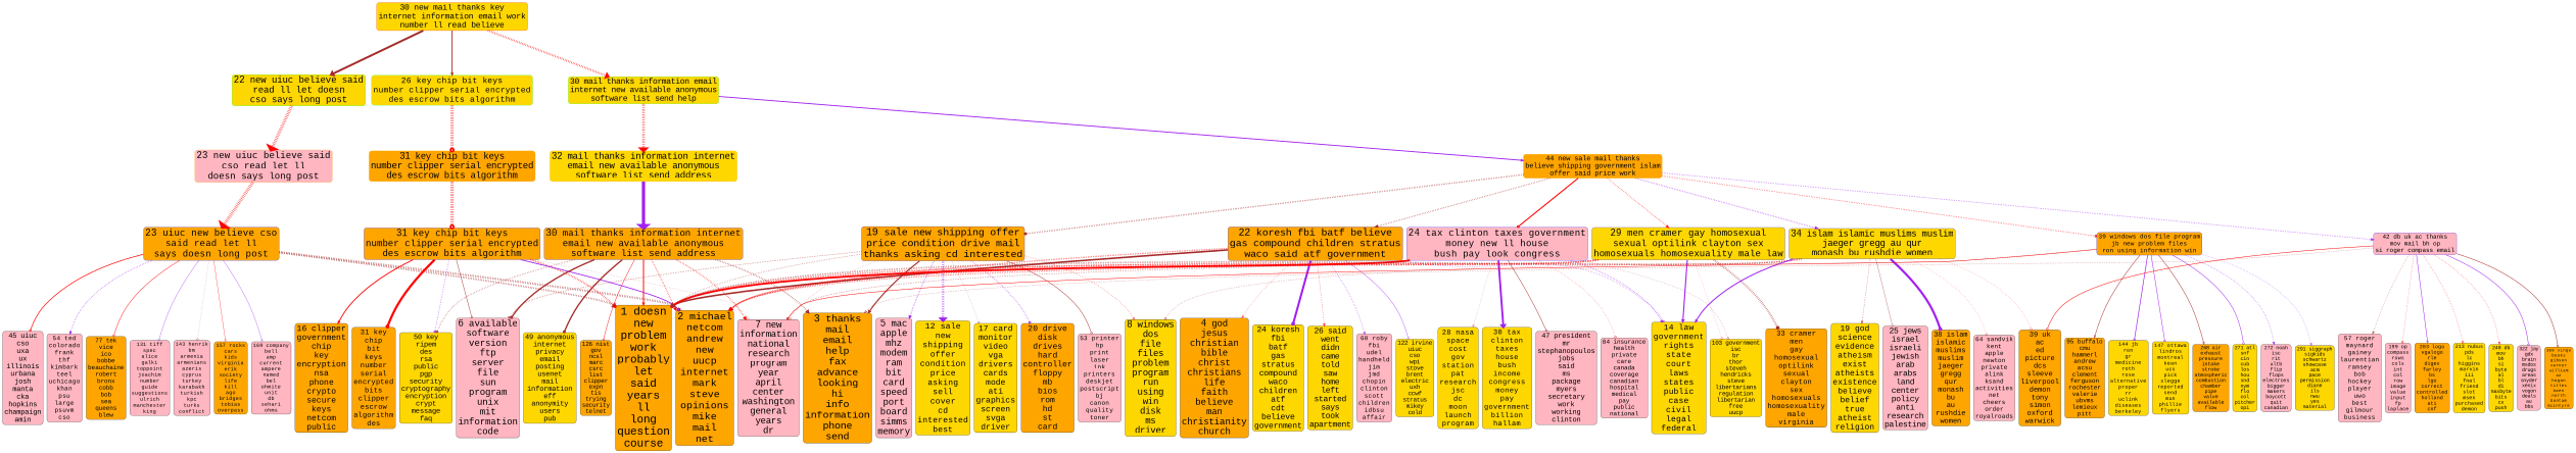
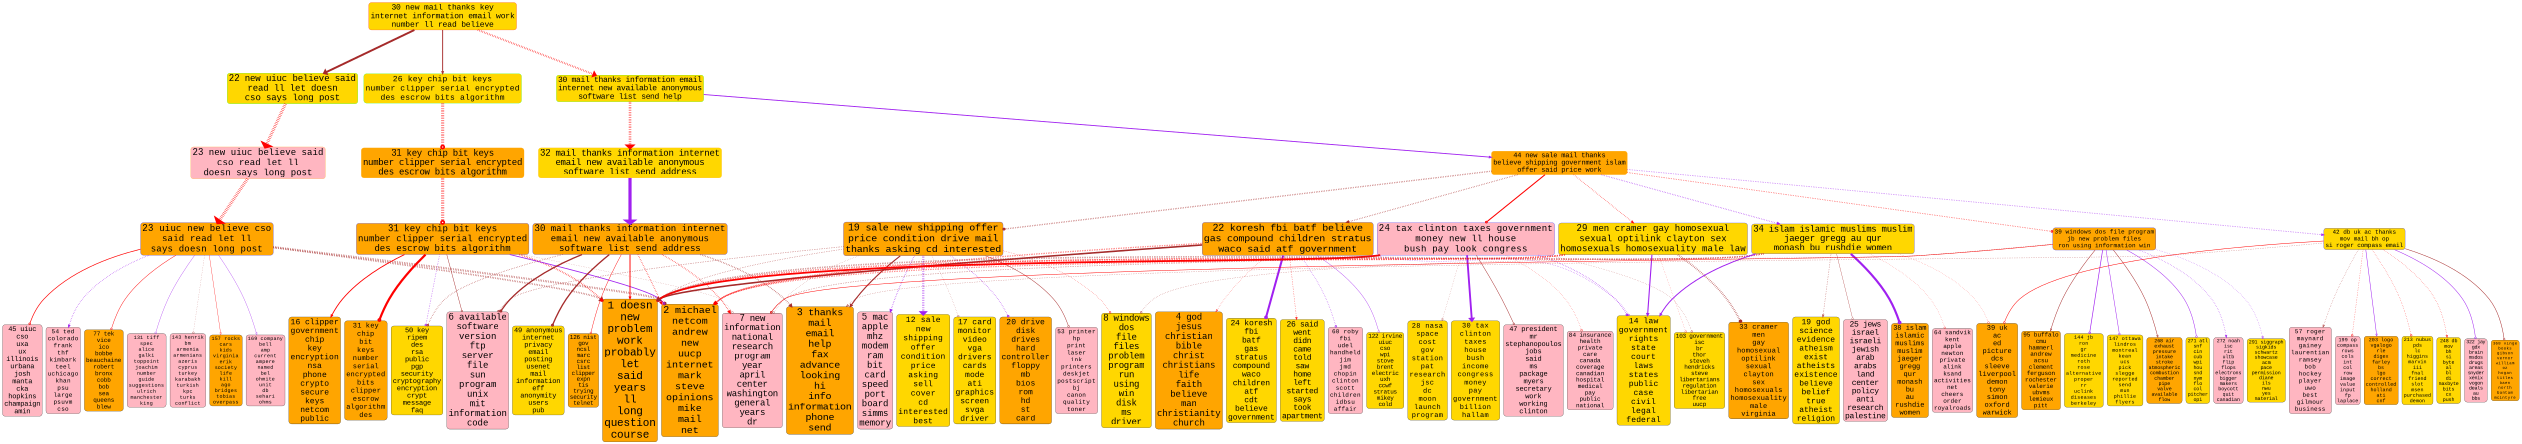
  digraph {
    fontname="Liberation Mono"
    ranksep=2.8
    node [color=black fillcolor=gold fontname="Liberation Mono" rank=3 shape=box style="rounded,filled"]
    edge [arrowhead=odot color=red dir=forward fontname="Liberation Mono" penwidth=2.2803 style=dotted]
    n1 [fillcolor=orange fontsize=50 label="1 doesn\nnew\nproblem\nwork\nprobably\nlet\nsaid\nyears\nll\nlong\nquestion\ncourse"]
    n2 [fillcolor=orange fontsize=46.1741 label="2 michael\nnetcom\nandrew\nnew\nuucp\ninternet\nmark\nsteve\nopinions\nmike\nmail\nnet"]
    n3 [fillcolor=lightpink fontsize=31.532 label="45 uiuc\ncso\nuxa\nux\nillinois\nurbana\njosh\nmanta\ncka\nhopkins\nchampaign\namin"]
    n4 [fillcolor=lightpink fontsize=29.7916 label="54 ted\ncolorado\nfrank\nthf\nkimbark\nteel\nuchicago\nkhan\npsu\nlarge\npsuvm\ncso"]
    n5 [fillcolor=orange fontsize=27.9694 label="77 tek\nvice\nico\nbobbe\nbeauchaine\nrobert\nbronx\ncobb\nbob\nsea\nqueens\nblew"]
    n6 [fillcolor=lightpink fontsize=25.559 label="131 tiff\nspec\nalice\ngalki\ntoppoint\njoachim\nnumber\nguide\nsuggestions\nulrich\nmanchester\nking"]
    n7 [fillcolor=lightpink fontsize=25.1701 label="143 henrik\nbm\narmenia\narmenians\nazeris\ncyprus\nturkey\nkarabakh\nturkish\nkpc\nturks\nconflict"]
    n8 [fillcolor=orange fontsize=24.7109 label="157 rocks\ncars\nkids\nvirginia\nerik\nsociety\nlife\nkill\nago\nbridges\ntobias\noverpass"]
    n9 [fillcolor=lightpink fontsize=24.4399 label="169 company\nbell\namp\ncurrent\nampere\nnamed\nbel\nohmite\nunit\ndb\nsehari\nohms"]
    n10 [fillcolor=lightpink fontsize=40.6629 label="6 available\nsoftware\nversion\nftp\nserver\nfile\nsun\nprogram\nunix\nmit\ninformation\ncode"]
    n11 [fillcolor=lightpink fontsize=40.4508 label="7 new\ninformation\nnational\nresearch\nprogram\nyear\napril\ncenter\nwashington\ngeneral\nyears\ndr"]
    n12 [fillcolor=orange fontsize=37.569 label="16 clipper\ngovernment\nchip\nkey\nencryption\nnsa\nphone\ncrypto\nsecure\nkeys\nnetcom\npublic"]
    n13 [fillcolor=orange fontsize=34.189 label="31 key\nchip\nbit\nkeys\nnumber\nserial\nencrypted\nbits\nclipper\nescrow\nalgorithm\ndes"]
    n14 [fontsize=31.0213 label="50 key\nripem\ndes\nrsa\npublic\npgp\nsecurity\ncryptography\nencryption\ncrypt\nmessage\nfaq"]
    n15 [fillcolor=orange fontsize=44.9965 label="3 thanks\nmail\nemail\nhelp\nfax\nadvance\nlooking\nhi\ninfo\ninformation\nphone\nsend"]
    n16 [fontsize=31.135 label="49 anonymous\ninternet\nprivacy\nemail\nposting\nusenet\nmail\ninformation\neff\nanonymity\nusers\npub"]
    n17 [fillcolor=orange fontsize=25.8392 label="126 nist\ngov\nncsl\nmarc\ncsrc\nlist\nclipper\nexpn\ntis\ntrying\nsecurity\ntelnet"]
    n18 [fillcolor=lightpink fontsize=40.7526 label="5 mac\napple\nmhz\nmodem\nram\nbit\ncard\nspeed\nport\nboard\nsimms\nmemory"]
    n19 [fontsize=40.1499 label="8 windows\ndos\nfile\nfiles\nproblem\nprogram\nrun\nusing\nwin\ndisk\nms\ndriver"]
    n20 [fontsize=39.1159 label="12 sale\nnew\nshipping\noffer\ncondition\nprice\nasking\nsell\ncover\ncd\ninterested\nbest"]
    n21 [fontsize=37.5683 label="17 card\nmonitor\nvideo\nvga\ndrivers\ncards\nmode\nati\ngraphics\nscreen\nsvga\ndriver"]
    n22 [fillcolor=orange fontsize=36.8942 label="20 drive\ndisk\ndrives\nhard\ncontroller\nfloppy\nmb\nbios\nrom\nhd\nst\ncard"]
    n23 [fillcolor=lightpink fontsize=30.0303 label="53 printer\nhp\nprint\nlaser\nink\nprinters\ndeskjet\npostscript\nbj\ncanon\nquality\ntoner"]
    n24 [fillcolor=orange fontsize=40.756 label="4 god\njesus\nchristian\nbible\nchrist\nchristians\nlife\nfaith\nbelieve\nman\nchristianity\nchurch"]
    n25 [fontsize=38.5467 label="14 law\ngovernment\nrights\nstate\ncourt\nlaws\nstates\npublic\ncase\ncivil\nlegal\nfederal"]
    n26 [fontsize=35.9525 label="24 koresh\nfbi\nbatf\ngas\nstratus\ncompound\nwaco\nchildren\natf\ncdt\nbelieve\ngovernment"]
    n27 [fontsize=35.2628 label="26 said\nwent\ndidn\ncame\ntold\nsaw\nhome\nleft\nstarted\nsays\ntook\napartment"]
    n28 [fillcolor=lightpink fontsize=29.5728 label="60 roby\nfbi\nudel\nhandheld\njim\njmd\nchopin\nclinton\nscott\nchildren\nidbsu\naffair"]
    n29 [fontsize=26.0831 label="122 irvine\nuiuc\ncso\nwpi\nstove\nbrent\nelectric\nuxh\nccwf\nstratus\nmikey\ncold"]
    n30 [fontsize=34.9684 label="28 nasa\nspace\ncost\ngov\nstation\npat\nresearch\njsc\ndc\nmoon\nlaunch\nprogram"]
    n31 [fontsize=34.5462 label="30 tax\nclinton\ntaxes\nhouse\nbush\nincome\ncongress\nmoney\npay\ngovernment\nbillion\nhallam"]
    n32 [fillcolor=lightpink fontsize=31.3843 label="47 president\nmr\nstephanopoulos\njobs\nsaid\nms\npackage\nmyers\nsecretary\nwork\nworking\nclinton"]
    n33 [fillcolor=lightpink fontsize=27.3474 label="84 insurance\nhealth\nprivate\ncare\ncanada\ncoverage\ncanadian\nhospital\nmedical\npay\npublic\nnational"]
    n34 [fontsize=26.794 label="103 government\nisc\nbr\nthor\nsteveh\nhendricks\nsteve\nlibertarians\nregulation\nlibertarian\nfree\nuucp"]
    n35 [fillcolor=orange fontsize=33.7531 label="33 cramer\nmen\ngay\nhomosexual\noptilink\nsexual\nclayton\nsex\nhomosexuals\nhomosexuality\nmale\nvirginia"]
    n36 [fontsize=37.284 label="19 god\nscience\nevidence\natheism\nexist\natheists\nexistence\nbelieve\nbelief\ntrue\natheist\nreligion"]
    n37 [fillcolor=lightpink fontsize=35.5789 label="25 jews\nisrael\nisraeli\njewish\narab\narabs\nland\ncenter\npolicy\nanti\nresearch\npalestine"]
    n38 [fillcolor=orange fontsize=32.4724 label="38 islam\nislamic\nmuslims\nmuslim\njaeger\ngregg\nqur\nmonash\nbu\nau\nrushdie\nwomen"]
    n39 [fillcolor=orange fontsize=32.2729 label="39 uk\nac\ned\npicture\ndcs\nsleeve\nliverpool\ndemon\ntony\nsimon\noxford\nwarwick"]
    n40 [fillcolor=lightpink fontsize=28.9778 label="64 sandvik\nkent\napple\nnewton\nprivate\nalink\nksand\nactivities\nnet\ncheers\norder\nroyalroads"]
    n41 [fillcolor=orange fontsize=27.0583 label="95 buffalo\ncmu\nhammerl\nandrew\nacsu\nclement\nferguson\nrochester\nvalerie\nubvms\nlemieux\npitt"]
    n42 [fontsize=25.1243 label="144 jb\nron\ngr\nmedicine\nroth\nrose\nalternative\nproper\nrr\nuclink\ndiseases\nberkeley"]
    n43 [fontsize=24.9772 label="147 ottawa\nlindros\nmontreal\nkean\nucs\npick\nslegge\nreported\nsend\nmun\nphillie\nflyers"]
    n44 [fillcolor=orange fontsize=22.503 label="268 air\nexhaust\npressure\nintake\nstroke\natmospheric\ncombustion\nchamber\npipe\nvalve\navailable\nflow"]
-   n45 [fontsize=22.4606 label="271 atl\nsnf\ncin\ncub\nlos\nhou\nsnd\nnym\nflo\ncol\npitcher\nopi"]
+   n45 [fontsize=22.4606 label="271 atl\nsnf\ncin\ncub\nwpi\nhou\nsnd\nnym\nflo\ncol\npitcher\nopi"]
    n46 [fillcolor=lightpink fontsize=22.4221 label="272 noah\nisc\nrit\nultb\nflip\nflops\nelectrons\nbigger\nmakers\nboycott\nquit\ncanadian"]
    n47 [fontsize=22.121 label="291 siggraph\nsigkids\nschwartz\nshowcase\nacm\npace\npermission\ndiane\nils\nnwu\nyes\nmaterial"]
    n48 [fillcolor=lightpink fontsize=29.6447 label="57 roger\nmaynard\ngainey\nlaurentian\nramsey\nbob\nhockey\nplayer\nuwo\nbest\ngilmour\nbusiness"]
    n49 [fillcolor=lightpink fontsize=23.8563 label="199 op\ncompass\nrows\ncols\nint\ncol\nrow\nimage\nvalue\ninput\nfp\nlaplace"]
    n50 [fillcolor=orange fontsize=23.7755 label="203 logo\nvgalogo\nrle\ndigex\nfarley\nbs\nlgo\ncorrect\ncontrolled\nholland\nati\ncnf"]
    n51 [fontsize=23.4824 label="213 nubus\npds\nlc\nhiggins\nmarvin\niii\nfnal\nfriend\nslot\nmsen\npurchased\ndemon"]
    n52 [fontsize=22.8923 label="248 db\nmov\nbh\nsi\nbyte\nal\nbl\ndi\nmaxbyte\nbits\ncx\npush"]
    n53 [fillcolor=lightpink fontsize=21.7088 label="322 jay\ngdx\nbrain\nmsdos\ndrugs\nareas\nsnyder\nxenix\nvogon\ndeals\nau\nbbs"]
    n54 [fillcolor=orange fontsize=20.9584 label="368 vinge\nbooks\ngibson\nvernor\nwilliam\noz\nhogan\ntitles\nbaen\nnorth\nbantam\nmcintyre"]
    n55 [color=blue fillcolor=orange fontsize=43.7871 label="23 uiuc new believe cso\nsaid read let ll\nsays doesn long post" rank=2]
    n56 [color=blue fillcolor=orange fontsize=41.8858 label="31 key chip bit keys\nnumber clipper serial encrypted\ndes escrow bits algorithm" rank=2]
    n57 [color=blue fillcolor=orange fontsize=41.9207 label="30 mail thanks information internet\nemail new available anonymous\nsoftware list send address" rank=2]
    n58 [color=blue fillcolor=orange fontsize=45.1212 label="19 sale new shipping offer\nprice condition drive mail\nthanks asking cd interested" rank=2]
    n59 [color=blue fillcolor=orange fontsize=44.7156 label="22 koresh fbi batf believe\ngas compound children stratus\nwaco said atf government" rank=2]
    n60 [color=blue fillcolor=lightpink fontsize=43.6974 label="24 tax clinton taxes government\nmoney new ll house\nbush pay look congress" rank=2]
    n61 [color=blue fontsize=42.4406 label="29 men cramer gay homosexual\nsexual optilink clayton sex\nhomosexuals homosexuality male law" rank=2]
    n62 [color=blue fontsize=39.9446 label="34 islam islamic muslims muslim\njaeger gregg au qur\nmonash bu rushdie women" rank=2]
    n63 [color=blue fillcolor=orange fontsize=28.7595 label="39 windows dos file program\njb new problem files\nron using information win" rank=2]
-   n64 [color=blue fillcolor=lightpink fontsize=28.0762 label="42 db uk ac thanks\nmov mail bh op\nsi roger compass email" rank=2]
+   n64 [color=blue fontsize=28.0762 label="42 db uk ac thanks\nmov mail bh op\nsi roger compass email" rank=2]
    n65 [color=orange fillcolor=lightpink fontsize=42.8073 label="23 new uiuc believe said\ncso read let ll\ndoesn says long post"]
    n66 [color=orange fillcolor=orange fontsize=40.3959 label="31 key chip bit keys\nnumber clipper serial encrypted\ndes escrow bits algorithm"]
    n67 [color=orange fontsize=40.3026 label="32 mail thanks information internet\nemail new available anonymous\nsoftware list send address"]
    n68 [color=orange fillcolor=orange fontsize=30.6932 label="44 new sale mail thanks\nbelieve shipping government islam\noffer said price work"]
    n69 [color=green fontsize=41.2823 label="22 new uiuc believe said\nread ll let doesn\ncso says long post" rank=4]
    n70 [color=green fontsize=39.2123 label="26 key chip bit keys\nnumber clipper serial encrypted\ndes escrow bits algorithm" rank=4]
    n71 [color=green fontsize=35.3816 label="30 mail thanks information email\ninternet new available anonymous\nsoftware list send help" rank=4]
    n72 [color=red fontsize=36.2189 label="30 new mail thanks key\ninternet information email work\nnumber ll read believe" rank=5]
    subgraph sub_1 {
      rank=same
      n1
      n2
      n3
      n4
      n5
      n6
      n7
      n8
      n9
      n10
      n11
      n12
      n13
      n14
      n15
      n16
      n17
      n18
      n19
      n20
      n21
      n22
      n23
      n24
      n25
      n26
      n27
      n28
      n29
      n30
      n31
      n32
      n33
      n34
      n35
      n36
      n37
      n38
      n39
      n40
      n41
      n42
      n43
      n44
      n45
      n46
      n47
      n48
      n49
      n50
      n51
      n52
      n53
      n54
    }
    subgraph sub_2 {
      rank=same
      n55
      n56
      n57
      n58
      n59
      n60
      n61
      n62
      n63
      n64
    }
    subgraph sub_3 {
      rank=same
      n65
      n66
      n67
      n68
    }
    subgraph sub_4 {
      rank=same
      n69
      n70
      n71
    }
    subgraph sub_5 {
      rank=same
      n72
    }
    n55 -> n1 [arrowhead=onormal color=brown penwidth=7.9784]
    n55 -> n2 [color=brown penwidth=9.9549]
    n55 -> n3 [penwidth=3.1247 style=solid]
    n55 -> n4 [arrowhead=onormal color=purple penwidth=4.0274]
    n55 -> n5 [penwidth=2.0243 style=solid]
    n55 -> n6 [color=purple penwidth=1.4105 style=solid]
    n55 -> n7 [color=brown penwidth=1.4565]
    n55 -> n8 [arrowhead=onormal penwidth=1.363 style=solid]
    n55 -> n9 [arrowhead=onormal color=purple penwidth=1.363 style=solid]
    n56 -> n1 [penwidth=7.8797]
    n56 -> n2 [color=purple penwidth=3.8623 style=solid]
    n56 -> n10 [color=brown penwidth=2.0235 style=solid]
    n56 -> n11 [color=brown penwidth=1.4326]
    n56 -> n12 [arrowhead=onormal penwidth=4.1429 style=solid]
    n56 -> n13 [penwidth=10.2706 style=solid]
    n56 -> n14 [color=purple penwidth=3.4282]
    n57 -> n1 [arrowhead=onormal penwidth=4.3296 style=solid]
    n57 -> n2 [arrowhead=onormal penwidth=5.0657]
    n57 -> n10 [color=brown penwidth=6.1335 style=solid]
    n57 -> n11 [arrowhead=onormal penwidth=5.5411]
    n57 -> n14 [color=brown penwidth=3.9099]
    n57 -> n15 [arrowhead=onormal color=brown penwidth=6.2499]
    n57 -> n16 [color=brown penwidth=6.2152 style=solid]
    n57 -> n17 [penwidth=1.9392 style=solid]
    n58 -> n1 [arrowhead=onormal color=brown penwidth=3.1182]
    n58 -> n10 [color=brown penwidth=3.4861]
    n58 -> n11 [color=brown penwidth=1.6011]
    n58 -> n15 [arrowhead=onormal color=brown penwidth=5.2069 style=solid]
    n58 -> n18 [arrowhead=onormal color=purple penwidth=4.9164]
    n58 -> n19 [penwidth=2.1617]
    n58 -> n20 [arrowhead=onormal color=purple penwidth=10.7065]
    n58 -> n21 [color=brown penwidth=1.5607]
    n58 -> n22 [color=purple penwidth=4.0855]
    n58 -> n23 [color=brown penwidth=2.1469 style=solid]
    n59 -> n1 [color=brown penwidth=7.3356 style=solid]
    n59 -> n2 [arrowhead=onormal penwidth=6.2786]
    n59 -> n24 [arrowhead=onormal penwidth=1.9562]
    n59 -> n25 [color=purple penwidth=2.8336]
    n59 -> n26 [color=purple penwidth=9.5292 style=solid]
    n59 -> n27 [arrowhead=onormal penwidth=2.6477]
    n59 -> n28 [color=purple penwidth=3.2127]
    n59 -> n29 [color=purple penwidth=1.5779 style=solid]
    n60 -> n1 [penwidth=8.2188 style=solid]
    n60 -> n2 [arrowhead=onormal penwidth=5.3819]
    n60 -> n11 [color=brown penwidth=3.3602]
    n60 -> n25 [color=purple penwidth=4.2702]
    n60 -> n30 [arrowhead=onormal color=brown penwidth=1.4073]
    n60 -> n31 [arrowhead=onormal color=purple penwidth=8.7579 style=solid]
    n60 -> n32 [color=brown penwidth=2.1411 style=solid]
    n60 -> n33 [penwidth=1.8008]
    n60 -> n34 [color=brown penwidth=1.7564]
    n61 -> n1 [arrowhead=onormal penwidth=7.8532]
    n61 -> n2 [penwidth=6.2188]
    n61 -> n25 [arrowhead=onormal color=purple penwidth=5.1168 style=solid]
    n61 -> n34 [penwidth=1.3395]
    n61 -> n35 [color=brown penwidth=8.9837]
    n62 -> n1 [arrowhead=onormal color=brown penwidth=7.4505]
    n62 -> n2 [penwidth=4.7407]
    n62 -> n25 [arrowhead=onormal color=purple penwidth=4.5836 style=solid]
    n62 -> n36 [arrowhead=onormal color=brown penwidth=2.7978]
    n62 -> n37 [color=brown penwidth=1.344 style=solid]
    n62 -> n38 [color=purple penwidth=10.0456 style=solid]
    n62 -> n39 [penwidth=1.4601]
    n62 -> n40 [penwidth=1.4601]
    n63 -> n11 [penwidth=2.2338 style=solid]
    n63 -> n19 [color=brown penwidth=2.2338]
    n63 -> n41 [arrowhead=onormal color=brown penwidth=2.2338 style=solid]
    n63 -> n42 [color=purple penwidth=3.0865 style=solid]
    n63 -> n43 [color=purple penwidth=2.2338 style=solid]
    n63 -> n44 [arrowhead=onormal color=brown penwidth=2.2338 style=solid]
    n63 -> n45 [color=purple penwidth=2.2338 style=solid]
    n63 -> n46 [arrowhead=onormal color=purple penwidth=3.0865]
    n63 -> n47 [arrowhead=onormal color=purple penwidth=2.2338]
    n64 -> n15 [arrowhead=onormal color=brown]
    n64 -> n39 [style=solid]
    n64 -> n48 [arrowhead=onormal color=brown]
    n64 -> n49
    n64 -> n50 [arrowhead=onormal color=purple style=solid]
    n64 -> n51
    n64 -> n52 [arrowhead=onormal]
    n64 -> n53 [color=purple style=solid]
    n64 -> n54 [color=brown style=solid]
    n65 -> n55 [arrowhead=onormal penwidth=14.7257]
    n66 -> n56 [penwidth=14.904]
    n67 -> n57 [arrowhead=onormal color=purple penwidth=14.8633 style=solid]
    n68 -> n58 [color=brown penwidth=6.2581]
    n68 -> n59 [arrowhead=onormal color=brown penwidth=4.8791]
    n68 -> n60 [penwidth=4.8791 style=solid]
    n68 -> n61 [arrowhead=onormal penwidth=4.0158]
    n68 -> n62 [arrowhead=onormal color=purple penwidth=4.8791]
    n68 -> n63 [penwidth=4.0158]
    n68 -> n64 [arrowhead=onormal color=purple penwidth=4.0158]
    n69 -> n65 [arrowhead=onormal penwidth=14.4985]
    n70 -> n66 [penwidth=14.5797]
    n71 -> n67 [arrowhead=onormal penwidth=12.2388]
    n71 -> n68 [arrowhead=onormal color=purple penwidth=4.1309 style=solid]
    n72 -> n69 [arrowhead=onormal color=brown penwidth=9.1144 style=solid]
    n72 -> n70 [arrowhead=onormal color=brown penwidth=4.3242 style=solid]
    n72 -> n71 [arrowhead=onormal penwidth=9.281]
  }
